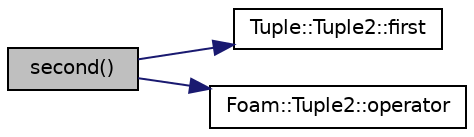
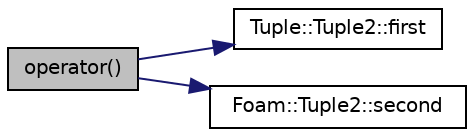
  digraph {
    rankdir=LR
    node [color=black fontname=Helvetica fontsize=10 shape=record]
    edge [color=midnightblue fontname=Helvetica fontsize=10 labelfontname=Helvetica labelfontsize=10 style=solid]
-   n1 [fillcolor=grey75 fontcolor=black height=0.2 label="second()" style=filled width=0.4]
+   n1 [fillcolor=grey75 fontcolor=black height=0.2 label="operator()" style=filled width=0.4]
    n2 [height=0.2 label="Tuple::Tuple2::first" width=0.4]
-   n3 [height=0.2 label="Foam::Tuple2::operator" width=0.4]
+   n3 [height=0.2 label="Foam::Tuple2::second" width=0.4]
    n1 -> n2
    n1 -> n3
  }
